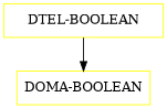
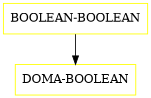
  digraph {
    node [color=yellow shape=box]
-   "DTEL-BOOLEAN"
+   "DTEL-BOOLEAN" [label="BOOLEAN-BOOLEAN"]
    "DOMA-BOOLEAN"
    "DTEL-BOOLEAN" -> "DOMA-BOOLEAN"
  }
